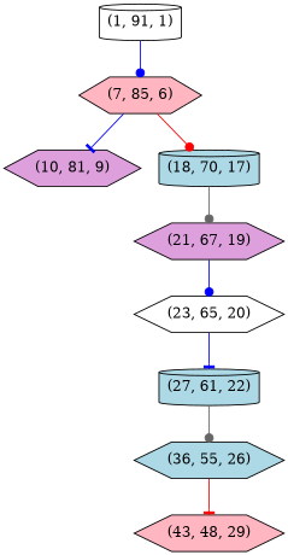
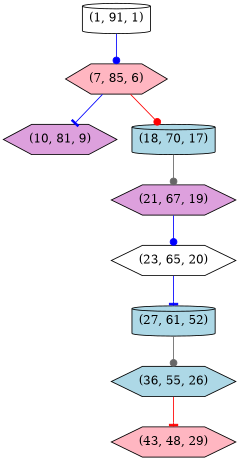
  digraph {
    node [fillcolor=lightblue shape=hexagon style=filled]
    edge [arrowhead=dot color=blue]
    "(1, 91, 1)" [fillcolor=white shape=cylinder]
    "(7, 85, 6)" [fillcolor=lightpink]
    "(10, 81, 9)" [fillcolor=plum]
    "(18, 70, 17)" [shape=cylinder]
    "(21, 67, 19)" [fillcolor=plum]
    "(23, 65, 20)" [fillcolor=white]
-   "(27, 61, 22)" [shape=cylinder]
+   "(27, 61, 22)" [shape=cylinder label="(27, 61, 52)"]
    "(36, 55, 26)"
    "(43, 48, 29)" [fillcolor=lightpink]
    "(1, 91, 1)" -> "(7, 85, 6)"
    "(7, 85, 6)" -> "(10, 81, 9)" [arrowhead=tee]
    "(7, 85, 6)" -> "(18, 70, 17)" [color=red]
    "(18, 70, 17)" -> "(21, 67, 19)" [color=gray40]
    "(21, 67, 19)" -> "(23, 65, 20)"
    "(23, 65, 20)" -> "(27, 61, 22)" [arrowhead=tee]
    "(27, 61, 22)" -> "(36, 55, 26)" [color=gray40]
    "(36, 55, 26)" -> "(43, 48, 29)" [arrowhead=tee color=red]
  }
